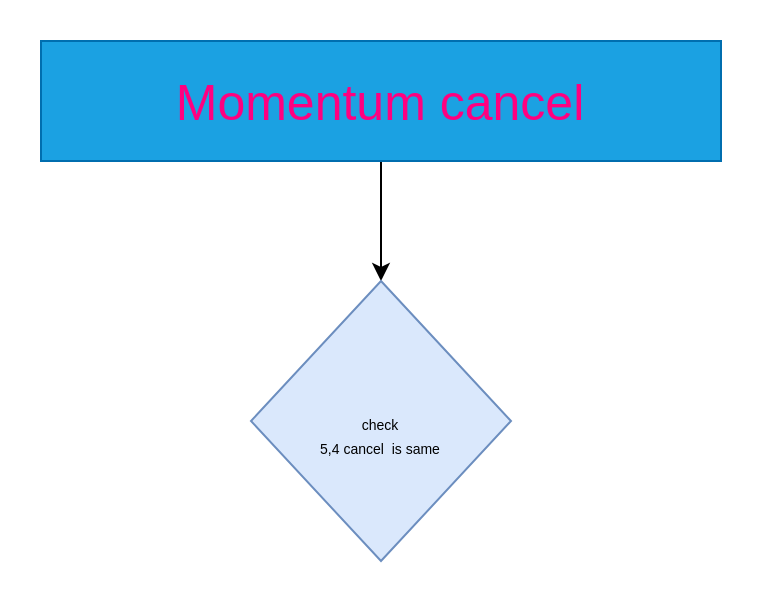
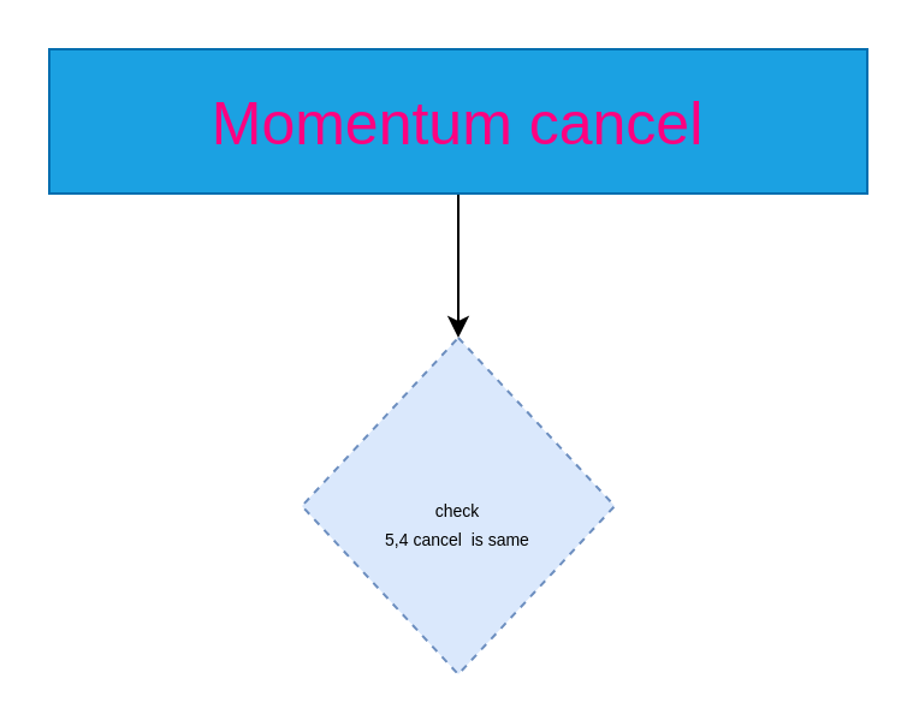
  <mxCell id="0" />
  <mxCell id="1" parent="0" />
  <mxCell id="2" value="" style="edgeStyle=none;html=1;fontSize=25;fontColor=#FF0080;" edge="1" parent="1" source="3" target="4"><mxGeometry relative="1" as="geometry" /></mxCell>
  <mxCell id="3" value="Momentum cancel" style="rounded=0;whiteSpace=wrap;html=1;fillColor=#1ba1e2;fontColor=#FF0080;strokeColor=#006EAF;fontSize=25;" vertex="1" parent="1"><mxGeometry x="20" y="20" width="340" height="60" as="geometry" /></mxCell>
- <mxCell id="4" value="&lt;font style=&quot;font-size: 7px;&quot; color=&quot;#000000&quot;&gt;check&lt;br&gt;&lt;div style=&quot;text-align: left;&quot;&gt;&lt;span style=&quot;background-color: initial;&quot;&gt;5,4 cancel&amp;nbsp; is same&lt;/span&gt;&lt;/div&gt;&lt;/font&gt;" style="rhombus;whiteSpace=wrap;html=1;fontSize=25;fillColor=#dae8fc;strokeColor=#6c8ebf;rounded=0;" vertex="1" parent="1"><mxGeometry x="125" y="140" width="130" height="140" as="geometry" /></mxCell>
+ <mxCell id="4" value="&lt;font style=&quot;font-size: 7px;&quot; color=&quot;#000000&quot;&gt;check&lt;br&gt;&lt;div style=&quot;text-align: left;&quot;&gt;&lt;span style=&quot;background-color: initial;&quot;&gt;5,4 cancel&amp;nbsp; is same&lt;/span&gt;&lt;/div&gt;&lt;/font&gt;" style="rhombus;whiteSpace=wrap;html=1;fontSize=25;fillColor=#dae8fc;strokeColor=#6c8ebf;rounded=0;dashed=1;" vertex="1" parent="1"><mxGeometry x="125" y="140" width="130" height="140" as="geometry" /></mxCell>
